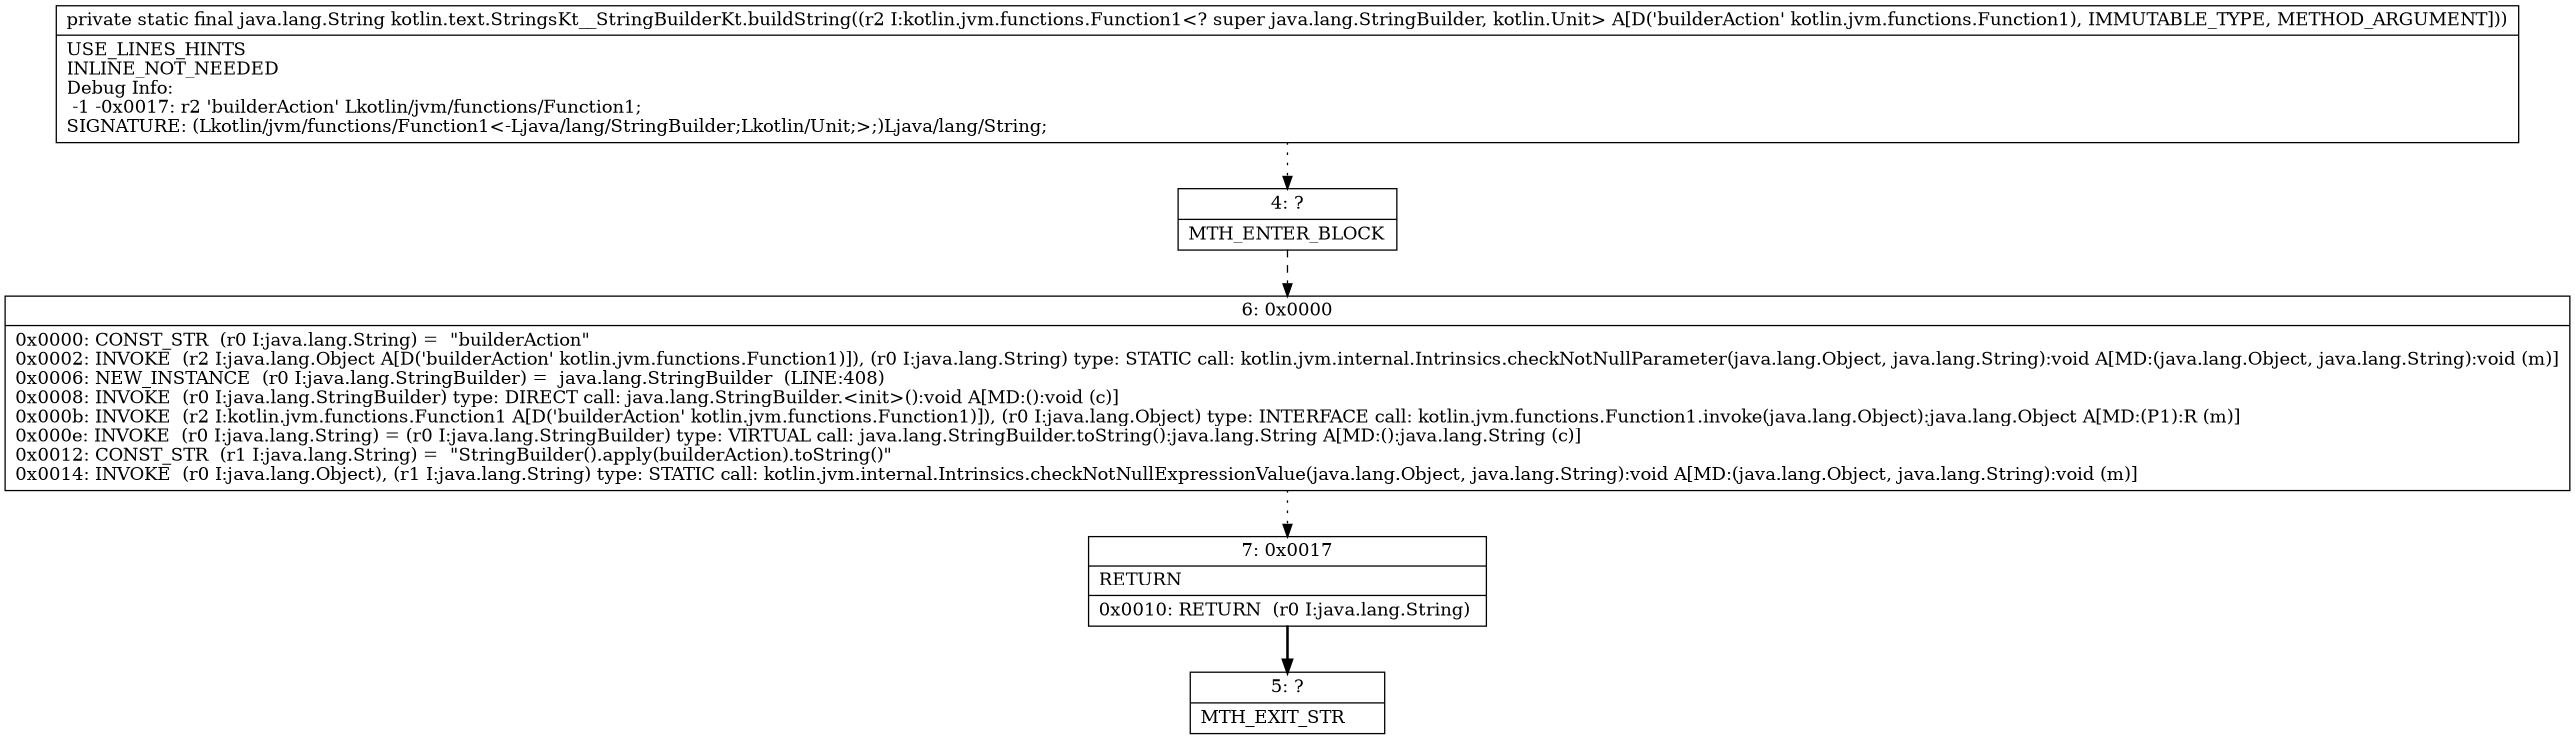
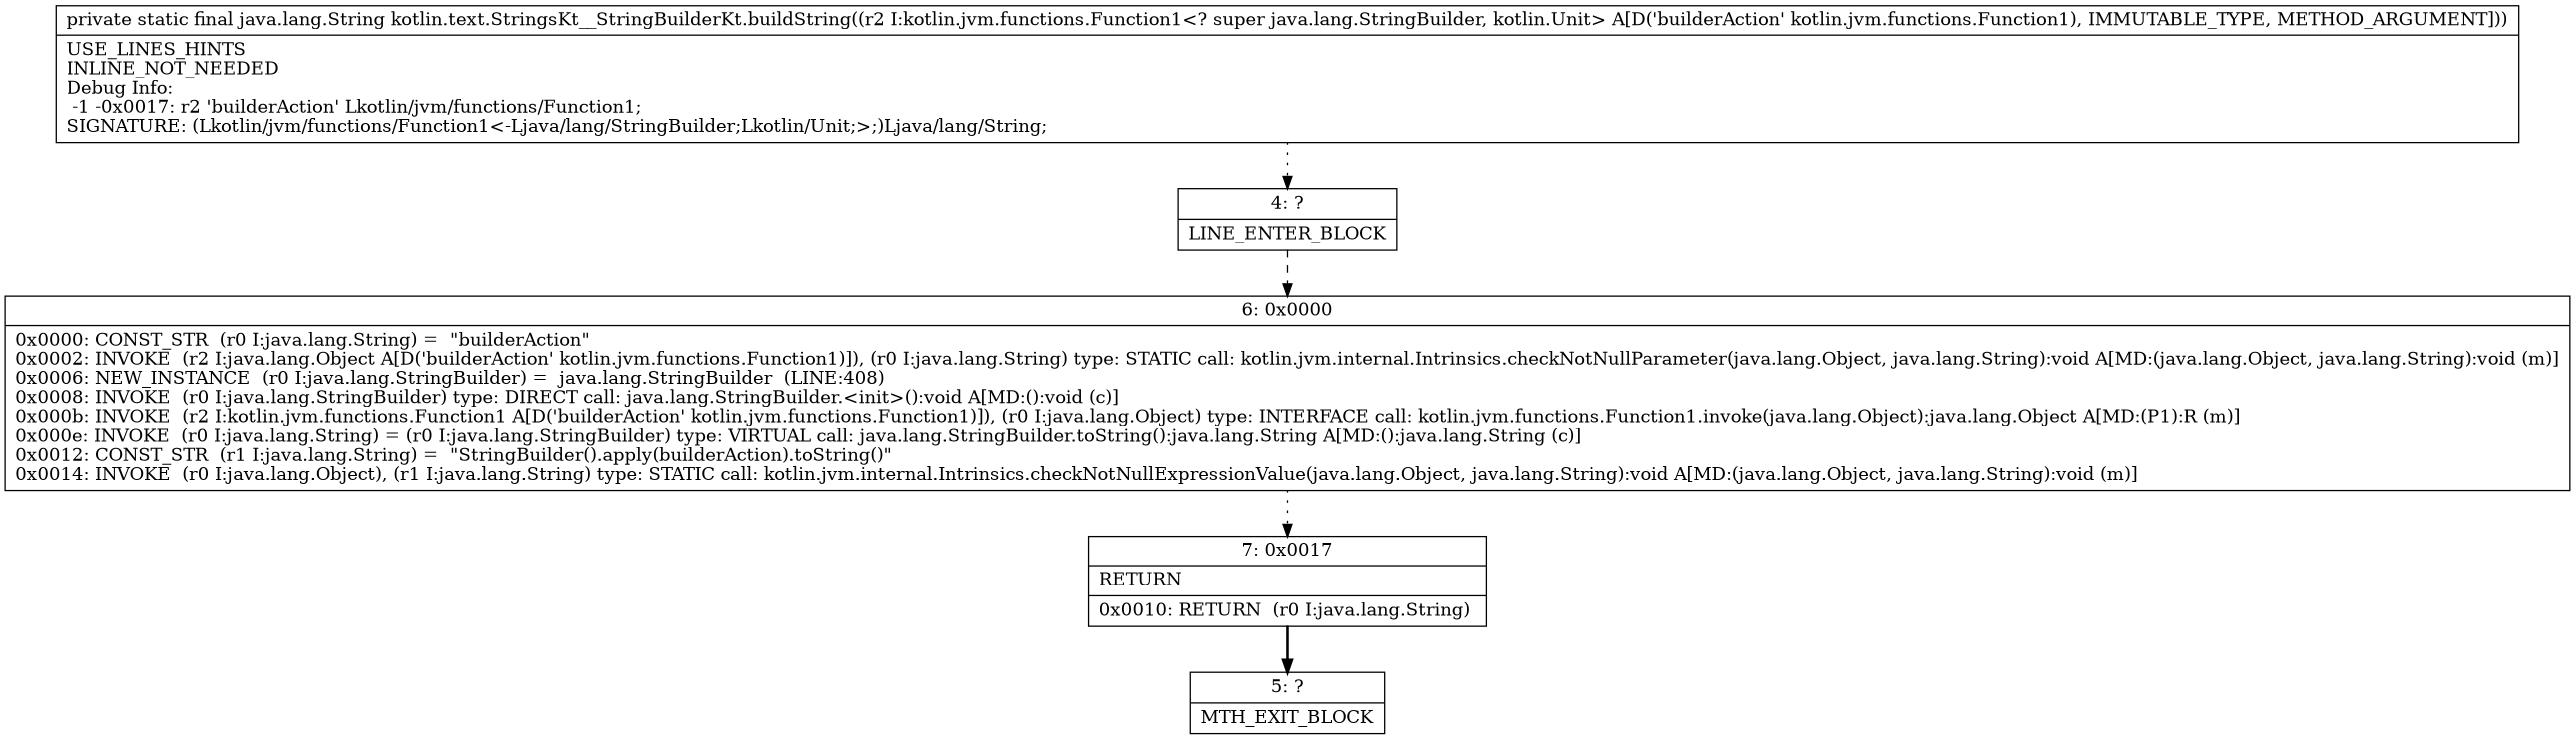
  digraph {
    node [shape=record]
    edge [style=dotted]
-   n1 [label="{4\:\ ?|MTH_ENTER_BLOCK\l}"]
+   n1 [label="{4\:\ ?|LINE_ENTER_BLOCK\l}"]
    n2 [label="{6\:\ 0x0000|0x0000: CONST_STR  (r0 I:java.lang.String) =  \"builderAction\" \l0x0002: INVOKE  (r2 I:java.lang.Object A[D('builderAction' kotlin.jvm.functions.Function1)]), (r0 I:java.lang.String) type: STATIC call: kotlin.jvm.internal.Intrinsics.checkNotNullParameter(java.lang.Object, java.lang.String):void A[MD:(java.lang.Object, java.lang.String):void (m)]\l0x0006: NEW_INSTANCE  (r0 I:java.lang.StringBuilder) =  java.lang.StringBuilder  (LINE:408)\l0x0008: INVOKE  (r0 I:java.lang.StringBuilder) type: DIRECT call: java.lang.StringBuilder.\<init\>():void A[MD:():void (c)]\l0x000b: INVOKE  (r2 I:kotlin.jvm.functions.Function1 A[D('builderAction' kotlin.jvm.functions.Function1)]), (r0 I:java.lang.Object) type: INTERFACE call: kotlin.jvm.functions.Function1.invoke(java.lang.Object):java.lang.Object A[MD:(P1):R (m)]\l0x000e: INVOKE  (r0 I:java.lang.String) = (r0 I:java.lang.StringBuilder) type: VIRTUAL call: java.lang.StringBuilder.toString():java.lang.String A[MD:():java.lang.String (c)]\l0x0012: CONST_STR  (r1 I:java.lang.String) =  \"StringBuilder().apply(builderAction).toString()\" \l0x0014: INVOKE  (r0 I:java.lang.Object), (r1 I:java.lang.String) type: STATIC call: kotlin.jvm.internal.Intrinsics.checkNotNullExpressionValue(java.lang.Object, java.lang.String):void A[MD:(java.lang.Object, java.lang.String):void (m)]\l}"]
    n3 [label="{7\:\ 0x0017|RETURN\l|0x0010: RETURN  (r0 I:java.lang.String) \l}"]
-   n4 [label="{5\:\ ?|MTH_EXIT_STR\l}"]
+   n4 [label="{5\:\ ?|MTH_EXIT_BLOCK\l}"]
    n5 [label="{private static final java.lang.String kotlin.text.StringsKt__StringBuilderKt.buildString((r2 I:kotlin.jvm.functions.Function1\<? super java.lang.StringBuilder, kotlin.Unit\> A[D('builderAction' kotlin.jvm.functions.Function1), IMMUTABLE_TYPE, METHOD_ARGUMENT]))  | USE_LINES_HINTS\lINLINE_NOT_NEEDED\lDebug Info:\l  \-1 \-0x0017: r2 'builderAction' Lkotlin\/jvm\/functions\/Function1;\lSIGNATURE: (Lkotlin\/jvm\/functions\/Function1\<\-Ljava\/lang\/StringBuilder;Lkotlin\/Unit;\>;)Ljava\/lang\/String;\l}"]
    n1 -> n2 [style=dashed]
    n2 -> n3
    n3 -> n4 [style=bold]
    n5 -> n1
  }
